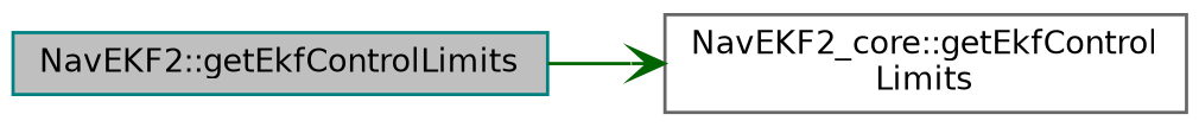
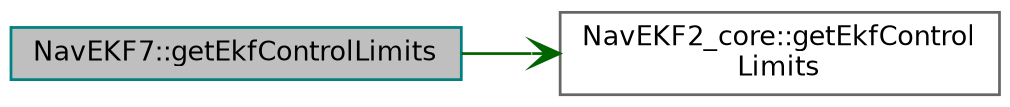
  digraph {
    rankdir=LR
    node [fontname=Helvetica fontsize=10 shape=record style=filled]
-   n1 [color=teal fillcolor=grey75 fontcolor=black height=0.2 label="NavEKF2::getEkfControlLimits" width=0.4]
+   n1 [color=teal fillcolor=grey75 fontcolor=black height=0.2 label="NavEKF7::getEkfControlLimits" width=0.4]
    n2 [color=gray40 fillcolor=white height=0.2 label="NavEKF2_core::getEkfControl\lLimits" width=0.4]
    n1 -> n2 [color=darkgreen fontname=Helvetica fontsize=10 labelfontname=Helvetica labelfontsize=10 style=solid arrowhead=vee]
  }
